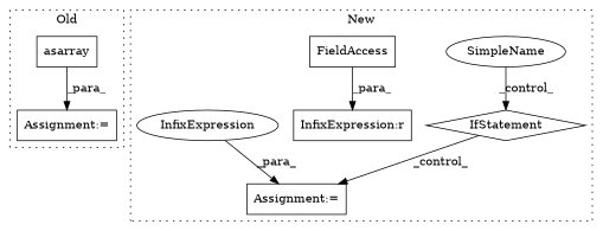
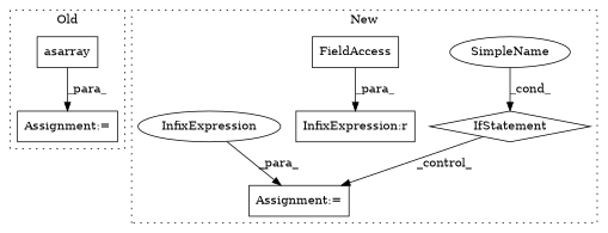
  digraph {
    node [a=7 l=1 shape=box]
    n1 [a=32 l="8,1" label=asarray s="16042,16053"]
    n2 [label="Assignment:=" s=16035]
    n3 [a=25 l="4,2" label=IfStatement s="15319,15349" shape=diamond]
    n4 [label="Assignment:=" s=15379]
    n5 [a=42 label=SimpleName shape=ellipse l=""]
    n6 [a=27 l=4 label="InfixExpression:r" s=15341]
    n7 [a=22 l=18 label=FieldAccess s=15323]
    n8 [a=34 l=3 label=InfixExpression s=15380 shape=ellipse]
    subgraph cluster_1 {
      label=Old
      style=dotted
      n1
      n2
    }
    subgraph cluster_2 {
      label=New
      style=dotted
      n3
      n4
      n5
      n6
      n7
      n8
    }
    n1 -> n2 [label=_para_]
    n3 -> n4 [label=_control_]
-   n5 -> n3 [label=_control_]
+   n5 -> n3 [label=_cond_]
    n7 -> n6 [label=_para_]
    n8 -> n4 [label=_para_]
  }
